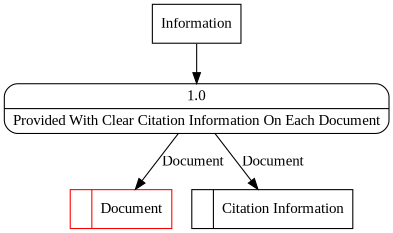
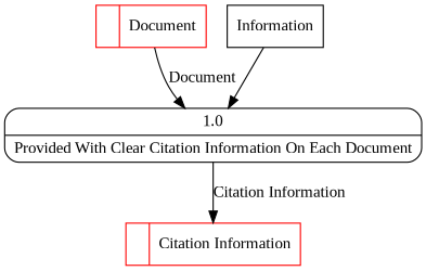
  digraph {
    fontname="Liberation Serif"
    node [fontname="Liberation Serif" shape=record]
    edge [fontname="Liberation Serif"]
    n1 [color=red label="<f0>  |<f1> Document "]
-   n2 [color=black label="<f0>  |<f1> Citation Information "]
+   n2 [color=red label="<f0>  |<f1> Citation Information "]
    n3 [label=Information shape=box]
    n4 [label="{<f0> 1.0|<f1> Provided With Clear Citation Information On Each Document }" shape=Mrecord]
    n3 -> n4
-   n4 -> n1 [label=Document]
-   n4 -> n2 [label=Document]
+   n1 -> n4 [label=Document]
+   n4 -> n2 [label="Citation Information"]
  }
